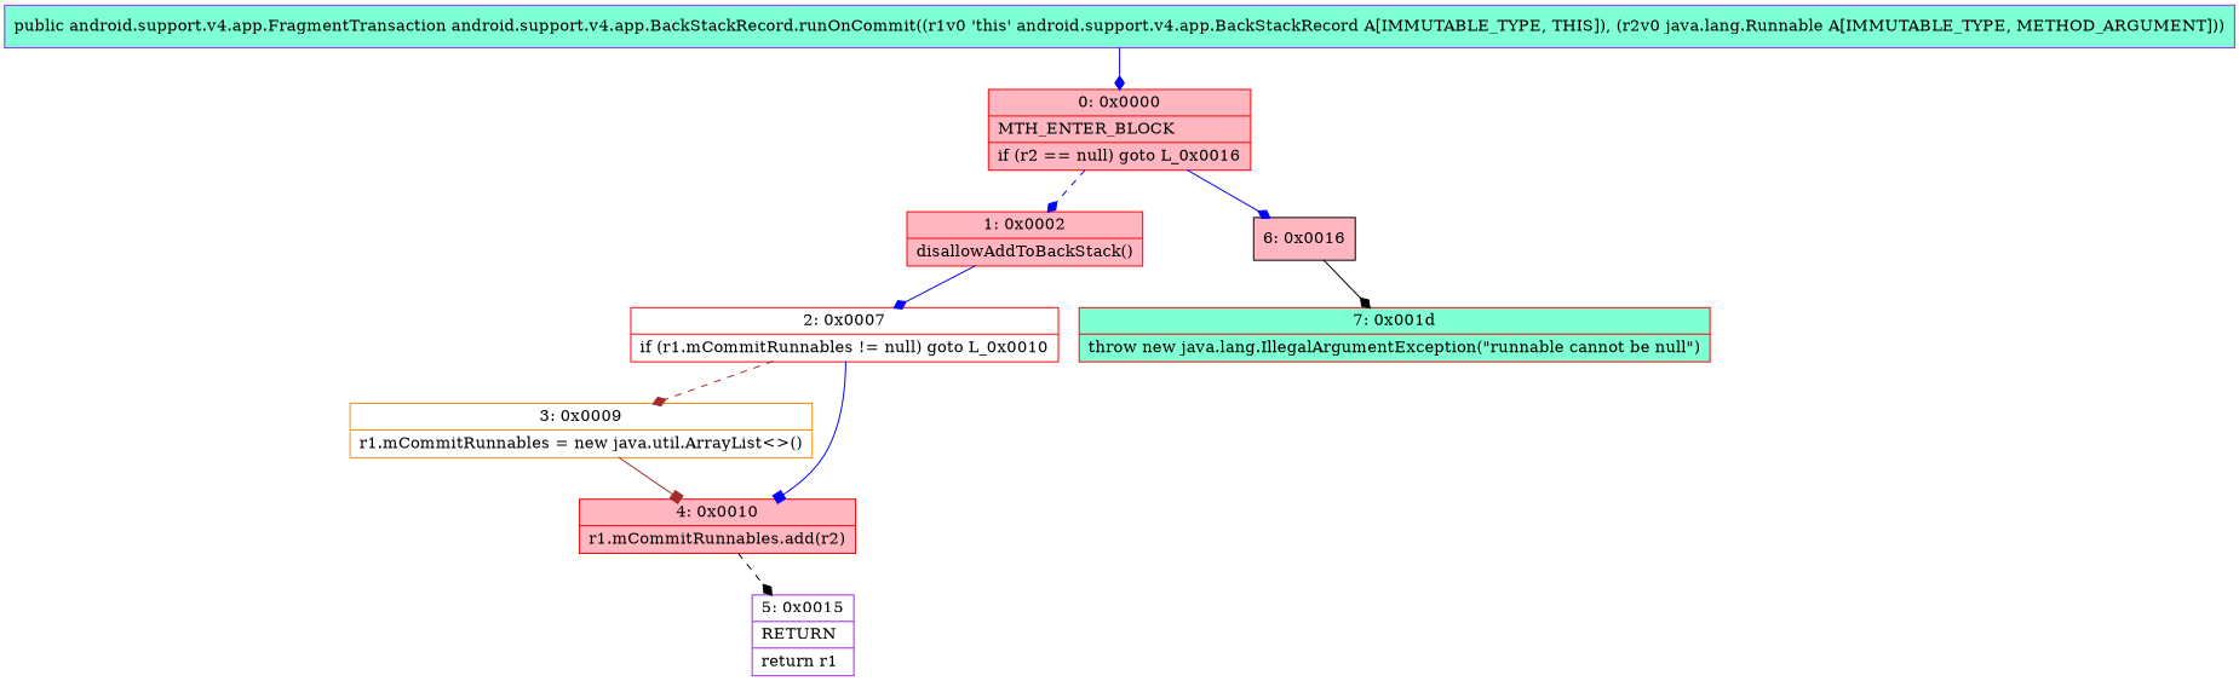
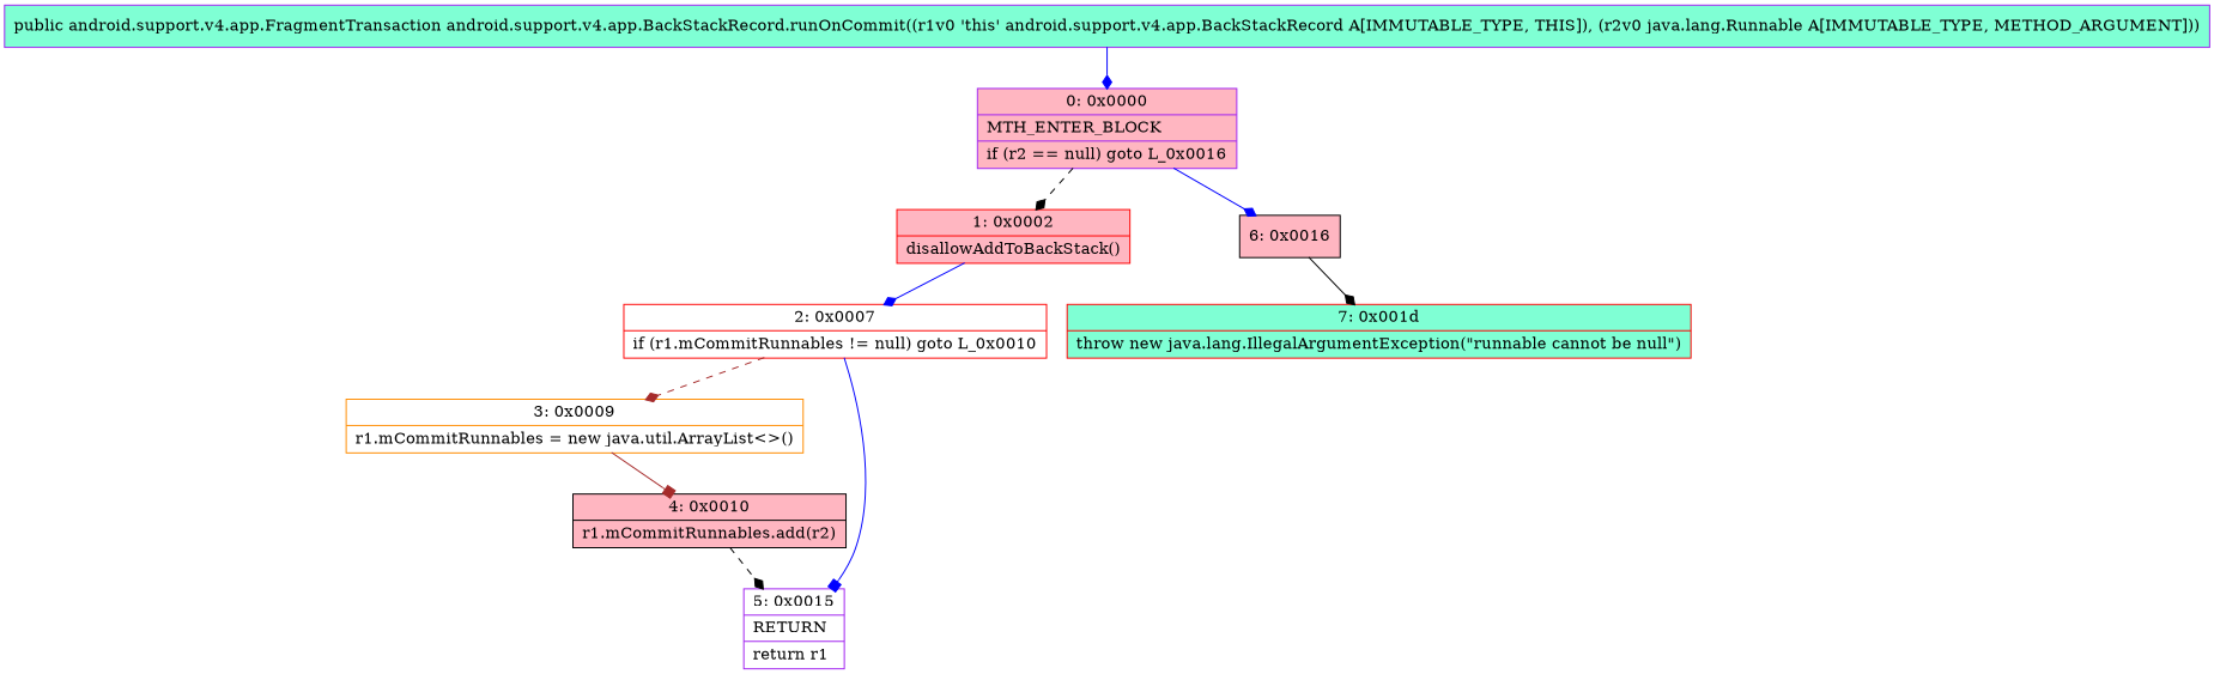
  digraph {
    node [color=purple fillcolor=lightpink shape=record style=filled]
    edge [arrowhead=diamond color=blue]
-   n1 [color=red label="{0\:\ 0x0000|MTH_ENTER_BLOCK\l|if (r2 == null) goto L_0x0016\l}"]
+   n1 [label="{0\:\ 0x0000|MTH_ENTER_BLOCK\l|if (r2 == null) goto L_0x0016\l}"]
    n2 [color=red label="{1\:\ 0x0002|disallowAddToBackStack()\l}"]
    n3 [color=black label="{6\:\ 0x0016}"]
    n4 [color=red fillcolor=white label="{2\:\ 0x0007|if (r1.mCommitRunnables != null) goto L_0x0010\l}"]
    n5 [color=red fillcolor=aquamarine label="{7\:\ 0x001d|throw new java.lang.IllegalArgumentException(\"runnable cannot be null\")\l}"]
    n6 [color=darkorange fillcolor=white label="{3\:\ 0x0009|r1.mCommitRunnables = new java.util.ArrayList\<\>()\l}"]
-   n7 [color=red label="{4\:\ 0x0010|r1.mCommitRunnables.add(r2)\l}"]
+   n7 [color=black label="{4\:\ 0x0010|r1.mCommitRunnables.add(r2)\l}"]
    n8 [fillcolor=white label="{5\:\ 0x0015|RETURN\l|return r1\l}"]
    n9 [fillcolor=aquamarine label="{public android.support.v4.app.FragmentTransaction android.support.v4.app.BackStackRecord.runOnCommit((r1v0 'this' android.support.v4.app.BackStackRecord A[IMMUTABLE_TYPE, THIS]), (r2v0 java.lang.Runnable A[IMMUTABLE_TYPE, METHOD_ARGUMENT])) }"]
-   n1 -> n2 [style=dashed]
+   n1 -> n2 [color=black style=dashed]
    n1 -> n3
    n2 -> n4
    n3 -> n5 [color=black]
    n4 -> n6 [color=brown style=dashed]
-   n4 -> n7 [arrowhead=box]
+   n4 -> n8 [arrowhead=box]
    n6 -> n7 [arrowhead=box color=brown]
    n7 -> n8 [color=black style=dashed]
    n9 -> n1
  }
